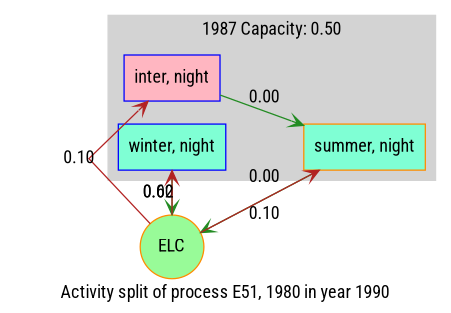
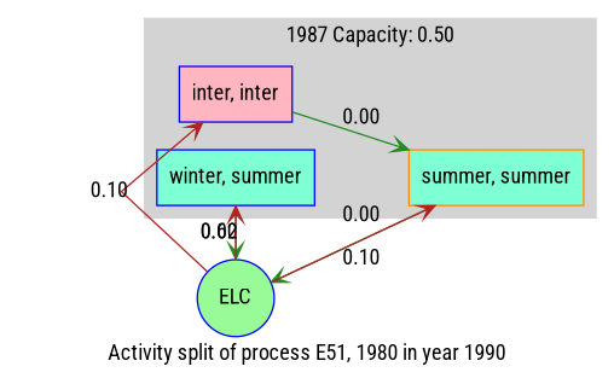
  strict digraph {
    compound=True
    concentrate=True
    fontname="Roboto Condensed"
    label="Activity split of process E51, 1980 in year 1990"
    rankdir=LR
    splines=False
    node [color=blue fillcolor=aquamarine fontname="Roboto Condensed" shape=box style=filled]
    edge [arrowhead=vee color=forestgreen fontname="Roboto Condensed"]
-   "inter, night" [fillcolor=lightpink]
-   "summer, night" [color=darkorange]
-   "winter, night"
-   ELC [color=darkorange fillcolor=palegreen fontcolor=black shape=circle]
+   "inter, night" [fillcolor=lightpink label="inter, inter"]
+   "summer, night" [color=darkorange label="summer, summer"]
+   "winter, night" [label="winter, summer"]
+   ELC [fillcolor=palegreen fontcolor=black shape=circle]
    subgraph cluster_1 {
      color=lightgrey
      label="1987 Capacity: 0.50"
      rank=same
      style=filled
      "inter, night"
      "summer, night"
      "winter, night"
    }
    subgraph sub_2 {
      ELC
    }
    subgraph sub_3 {
      "inter, night"
      "summer, night"
      "winter, night"
      ELC
    }
    subgraph sub_4 {
      "inter, night"
      "summer, night"
      "winter, night"
      ELC
    }
    "inter, night" -> "summer, night" [label=0.00]
    "summer, night" -> ELC [label=0.00]
    "winter, night" -> ELC [label=0.00]
    ELC -> "inter, night" [color=firebrick label=0.10]
    ELC -> "summer, night" [color=firebrick label=0.10]
    ELC -> "winter, night" [color=firebrick label=0.62]
  }
